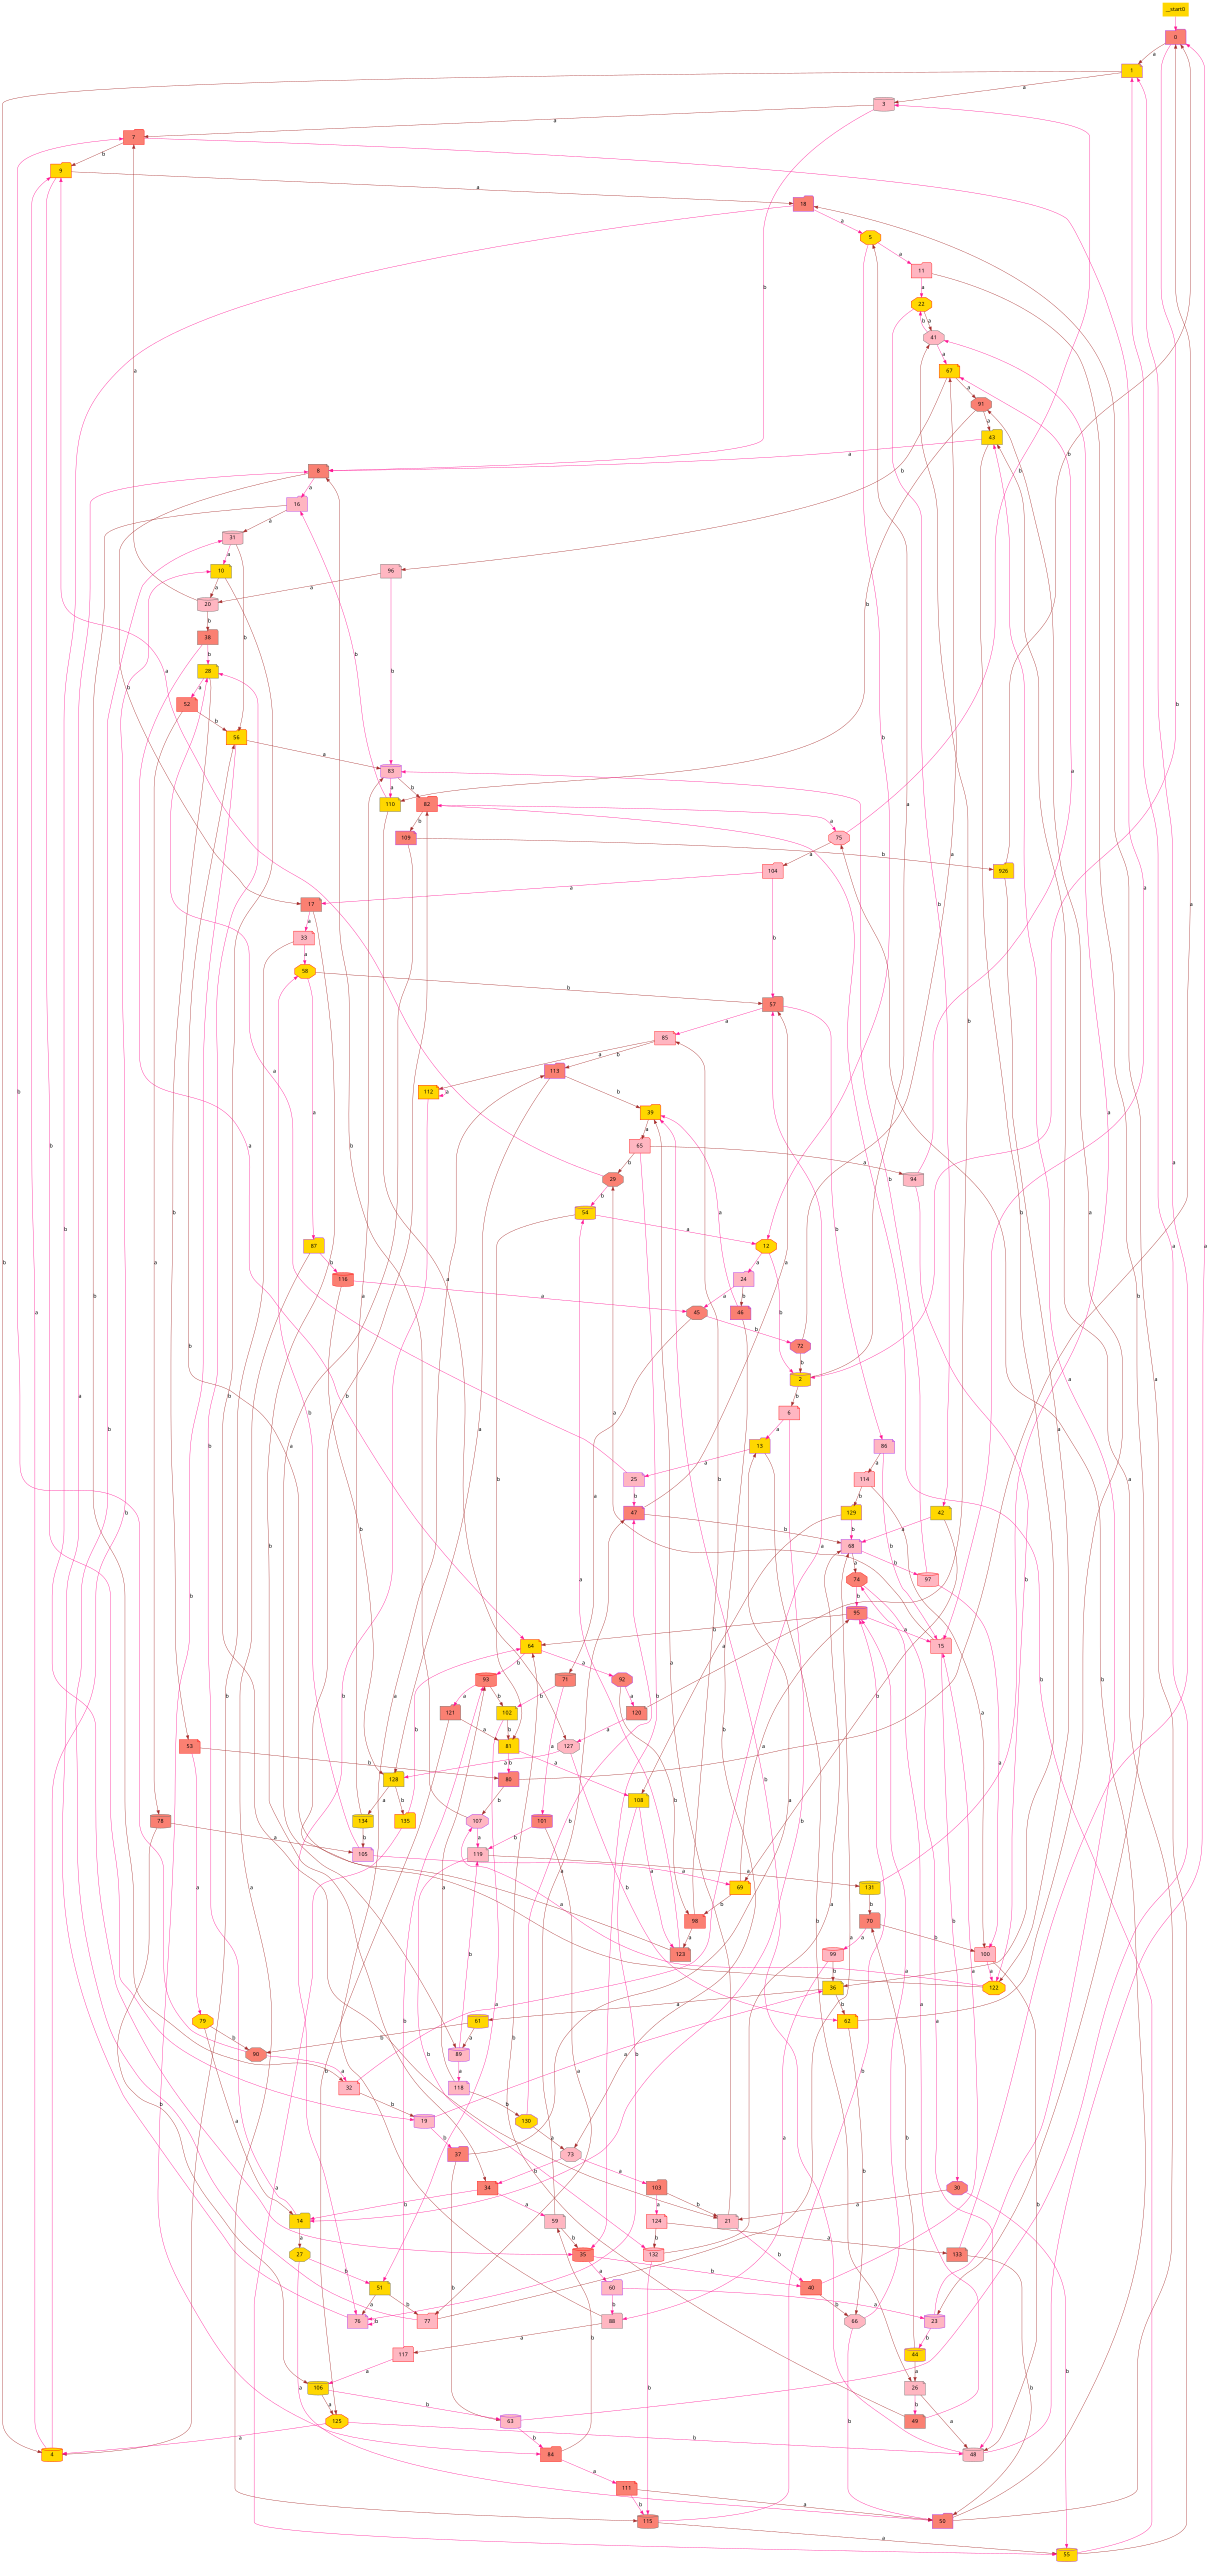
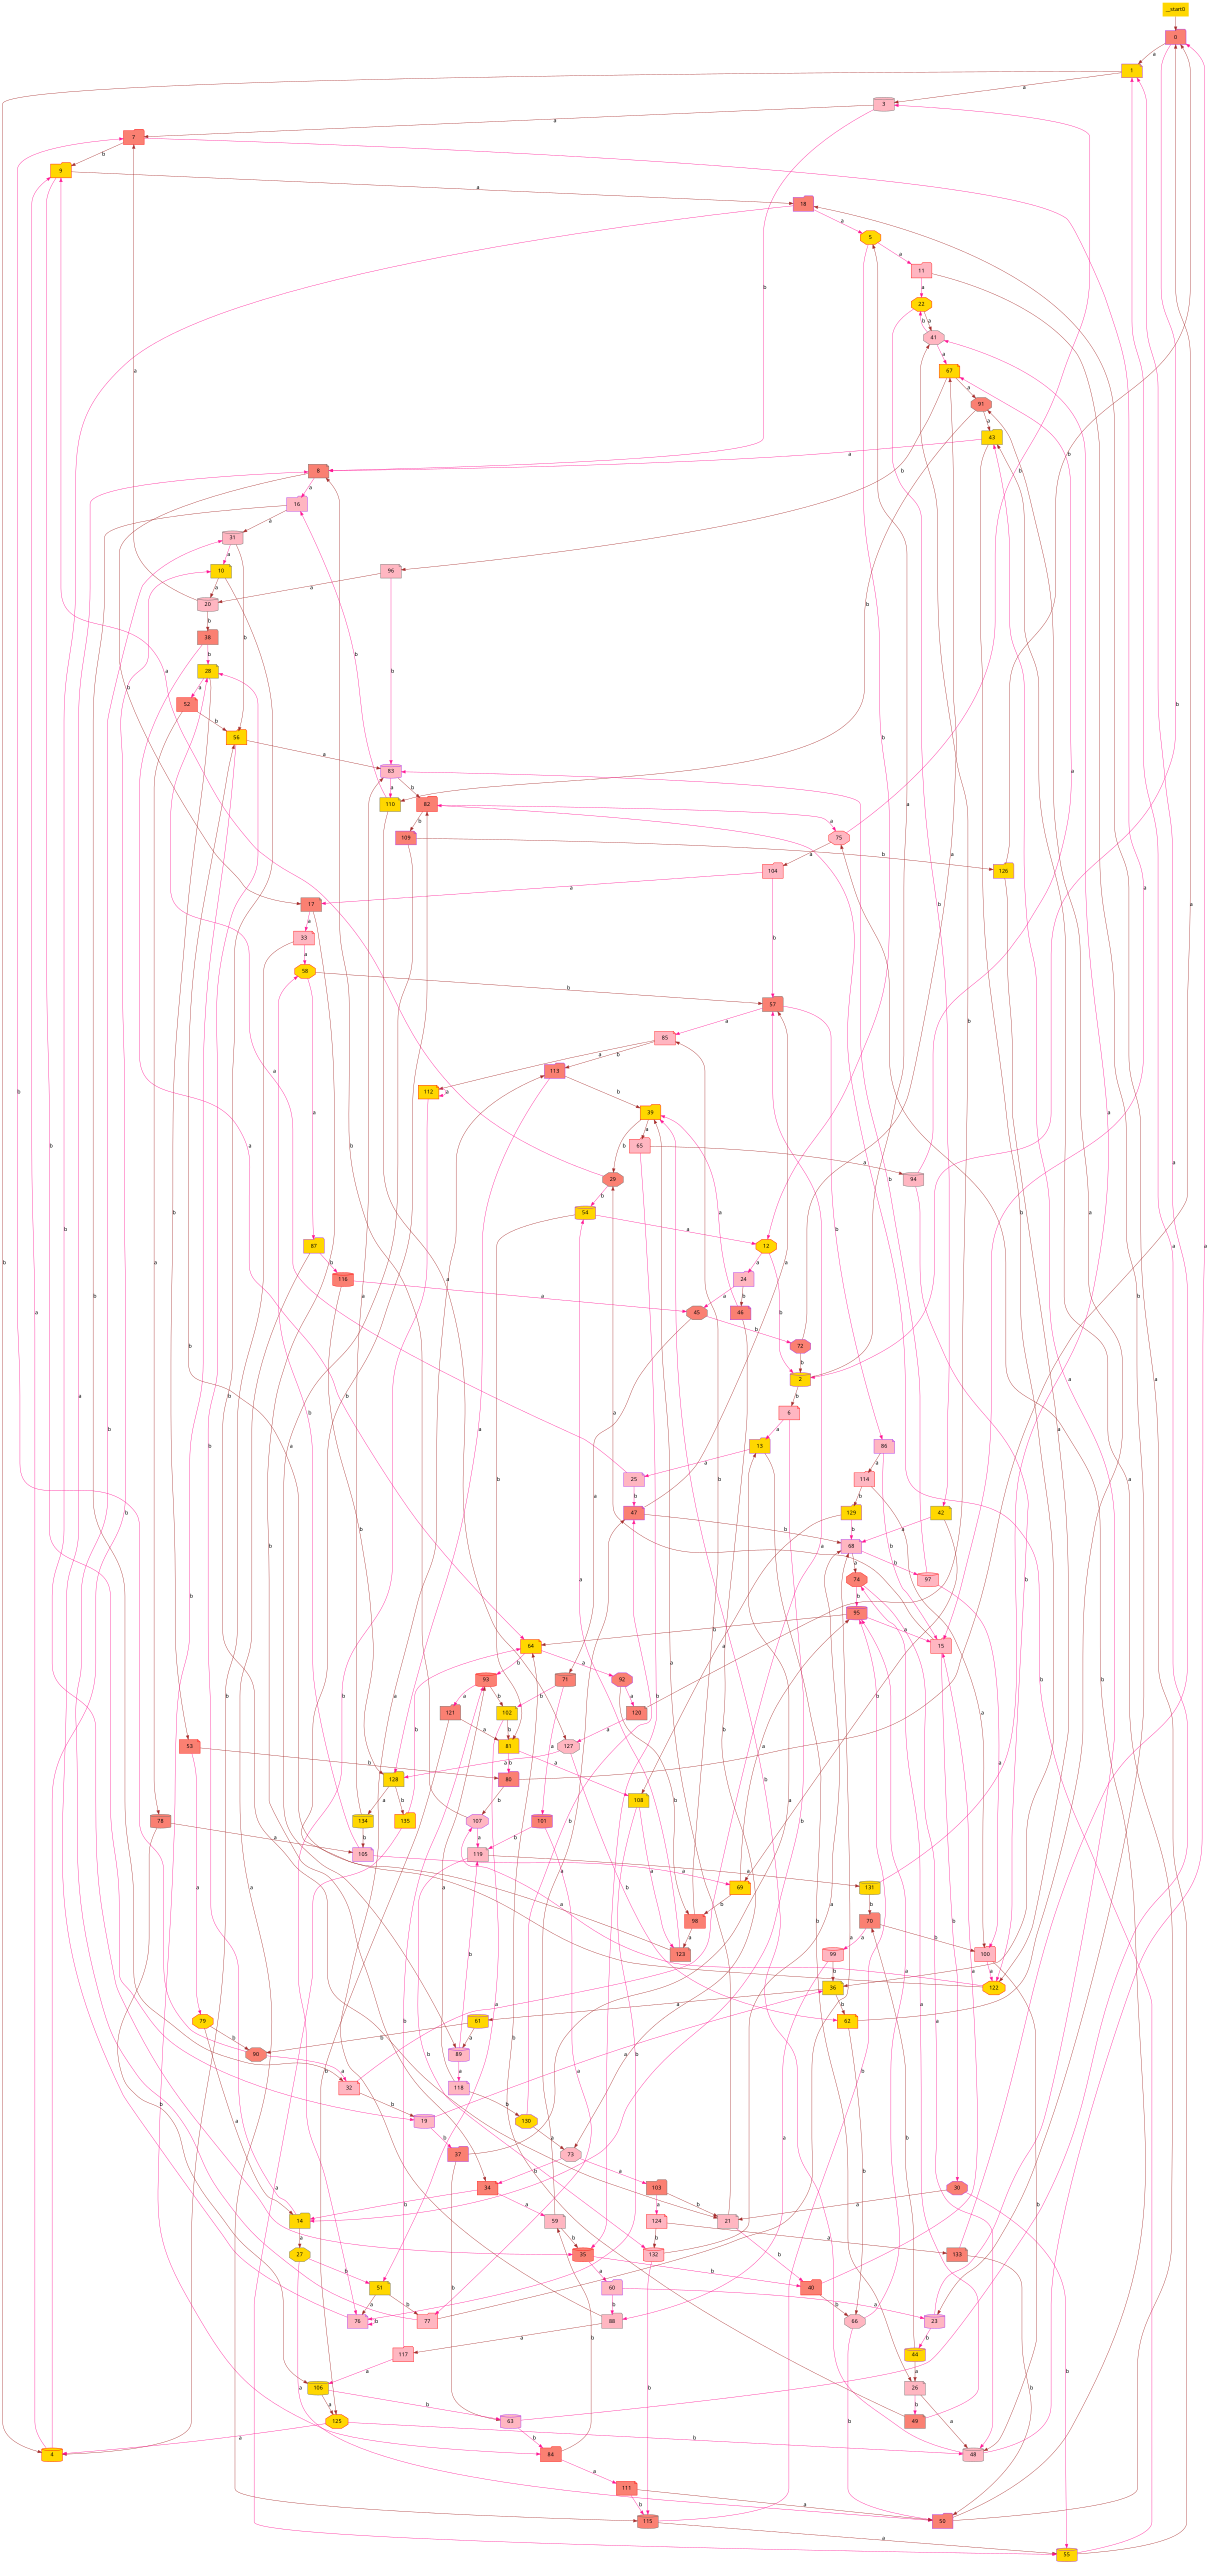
  digraph {
    fontname="Noto Sans"
    node [color=red fillcolor=lightpink fontname="Noto Sans" shape=note style=filled]
    edge [color=deeppink fontname="Noto Sans"]
    __start0 [fillcolor=gold shape=none]
    0 [color=purple fillcolor=salmon shape=folder]
    1 [color=purple fillcolor=gold]
    2 [color=purple fillcolor=gold shape=cylinder]
    3 [color=gray40 shape=cylinder]
    4 [fillcolor=gold shape=cylinder]
    5 [fillcolor=gold shape=octagon]
    6
    7 [fillcolor=salmon shape=folder]
    8 [color=gray40 fillcolor=salmon]
    9 [fillcolor=gold shape=folder]
    10 [color=gray40 fillcolor=gold]
    11 [shape=folder]
    12 [fillcolor=gold shape=octagon]
    13 [color=purple fillcolor=gold shape=folder]
    14 [color=gray40 fillcolor=gold shape=folder]
    15 [shape=folder]
    16 [color=purple shape=folder]
    17 [color=gray40 fillcolor=salmon]
    18 [color=purple fillcolor=salmon shape=folder]
    19 [color=purple shape=cylinder]
    20 [color=gray40 shape=cylinder]
    21 [color=gray40]
    22 [fillcolor=gold shape=octagon]
    23 [color=purple shape=cylinder]
    24 [color=purple shape=folder]
    25 [color=purple]
    26 [color=gray40]
    27 [color=gray40 fillcolor=gold shape=octagon]
    28 [color=gray40 fillcolor=gold]
    29 [color=gray40 fillcolor=salmon shape=octagon]
    30 [color=purple fillcolor=salmon shape=octagon]
    31 [color=gray40 shape=cylinder]
    32
    33
    34 [fillcolor=salmon]
    35 [fillcolor=salmon shape=cylinder]
    36 [color=gray40 fillcolor=gold]
    37 [color=purple fillcolor=salmon shape=folder]
    38 [color=gray40 fillcolor=salmon shape=folder]
    39 [fillcolor=gold shape=folder]
    40 [fillcolor=salmon shape=folder]
    41 [color=gray40 shape=octagon]
    42 [color=gray40 fillcolor=gold]
    43 [color=gray40 fillcolor=gold shape=folder]
    44 [color=purple fillcolor=gold shape=cylinder]
    45 [color=gray40 fillcolor=salmon shape=octagon]
    46 [color=purple fillcolor=salmon]
    47 [color=purple fillcolor=salmon]
    48 [color=gray40 shape=cylinder]
    49 [color=gray40 fillcolor=salmon]
    50 [color=purple fillcolor=salmon shape=folder]
    51 [color=gray40 fillcolor=gold]
    52 [fillcolor=salmon]
    53 [fillcolor=salmon]
    54 [color=purple fillcolor=gold shape=cylinder]
    55 [color=purple fillcolor=gold shape=cylinder]
    56 [fillcolor=gold shape=folder]
    57 [color=gray40 fillcolor=salmon shape=folder]
    58 [fillcolor=gold shape=octagon]
    59 [color=gray40]
    60 [color=purple shape=folder]
    61 [color=purple fillcolor=gold shape=cylinder]
    62 [fillcolor=gold]
    63 [color=purple shape=cylinder]
    64 [fillcolor=gold]
    65 [shape=folder]
    66 [color=gray40 shape=octagon]
    67 [fillcolor=gold]
    68 [color=purple]
    69 [fillcolor=gold]
    70 [color=gray40 fillcolor=salmon shape=folder]
    71 [color=gray40 fillcolor=salmon shape=cylinder]
    72 [color=purple fillcolor=salmon shape=octagon]
    73 [color=gray40 shape=octagon]
    74 [fillcolor=salmon shape=octagon]
    75 [shape=octagon]
    76 [color=purple]
    77 [shape=folder]
    78 [color=gray40 fillcolor=salmon shape=cylinder]
    79 [fillcolor=gold shape=octagon]
    80 [color=purple fillcolor=salmon shape=folder]
    81 [color=purple fillcolor=gold shape=folder]
    82 [fillcolor=salmon shape=folder]
    83 [color=purple shape=cylinder]
    84 [fillcolor=salmon shape=folder]
    85
    86 [color=purple]
    87 [color=purple fillcolor=gold shape=folder]
    88 [color=gray40 shape=folder]
    89 [color=purple shape=cylinder]
    90 [color=gray40 fillcolor=salmon shape=octagon]
    91 [color=gray40 fillcolor=salmon shape=octagon]
    92 [color=purple fillcolor=salmon shape=octagon]
    93 [fillcolor=salmon shape=cylinder]
    94 [color=gray40 shape=cylinder]
    95 [color=purple fillcolor=salmon shape=cylinder]
    96 [color=gray40]
    97 [shape=cylinder]
    98 [fillcolor=salmon]
    99 [shape=cylinder]
    100 [shape=folder]
    101 [color=purple fillcolor=salmon shape=cylinder]
    102 [color=gray40 fillcolor=gold]
    103 [color=gray40 fillcolor=salmon shape=folder]
    104 [shape=folder]
    105 [color=purple]
    106 [color=gray40 fillcolor=gold shape=cylinder]
    107 [color=purple shape=octagon]
    108 [color=gray40 fillcolor=gold]
    109 [color=purple fillcolor=salmon]
    110 [color=gray40 fillcolor=gold]
    111 [fillcolor=salmon]
    112 [fillcolor=gold]
    113 [color=purple fillcolor=salmon shape=folder]
    114 [shape=folder]
    115 [color=gray40 fillcolor=salmon shape=cylinder]
    116 [fillcolor=salmon shape=cylinder]
    117 [shape=folder]
    118 [color=purple]
    119 [color=gray40]
    120 [color=gray40 fillcolor=salmon]
    121 [color=gray40 fillcolor=salmon shape=folder]
    122 [fillcolor=gold shape=octagon]
    123 [color=gray40 fillcolor=salmon]
    124
    125 [fillcolor=gold shape=octagon]
-   126 [color=purple fillcolor=gold shape=folder label=926]
+   126 [color=purple fillcolor=gold shape=folder]
    127 [color=gray40 shape=octagon]
    128 [color=gray40 fillcolor=gold shape=folder]
    129 [color=purple fillcolor=gold shape=folder]
    130 [color=purple fillcolor=gold shape=octagon]
    131 [color=gray40 fillcolor=gold shape=cylinder]
    132 [shape=cylinder]
    133 [color=gray40 fillcolor=salmon]
    134 [color=gray40 fillcolor=gold shape=cylinder]
    135 [fillcolor=gold shape=folder]
-   __start0 -> 0
+   __start0 -> 0 [color=brown]
    0 -> 1 [color=brown label=a]
    0 -> 2 [label=b]
    1 -> 3 [color=brown label=a]
    1 -> 4 [color=brown label=b]
    2 -> 5 [color=brown label=a]
    2 -> 6 [color=brown label=b]
    3 -> 7 [color=brown label=a]
    3 -> 8 [label=b]
    4 -> 9 [label=a]
    4 -> 10 [label=b]
    5 -> 11 [label=a]
    5 -> 12 [label=b]
    6 -> 13 [label=a]
    6 -> 14 [label=b]
    7 -> 9 [color=brown label=b]
    7 -> 15 [label=a]
    8 -> 16 [label=a]
    8 -> 17 [color=brown label=b]
    9 -> 18 [color=brown label=a]
    9 -> 19 [label=b]
    10 -> 20 [color=brown label=a]
    10 -> 21 [color=brown label=b]
    11 -> 22 [label=a]
    11 -> 23 [color=brown label=b]
    12 -> 2 [label=b]
    12 -> 24 [label=a]
    13 -> 25 [label=a]
    13 -> 26 [color=brown label=b]
    14 -> 27 [color=brown label=a]
    14 -> 28 [label=b]
    15 -> 29 [color=brown label=a]
    15 -> 30 [label=b]
    16 -> 31 [color=brown label=a]
    16 -> 32 [color=brown label=b]
    17 -> 33 [label=a]
    17 -> 34 [color=brown label=b]
    18 -> 5 [label=a]
    18 -> 35 [label=b]
    19 -> 36 [label=a]
    19 -> 37 [label=b]
    20 -> 7 [color=brown label=a]
    20 -> 38 [color=brown label=b]
    21 -> 39 [color=brown label=a]
    21 -> 40 [label=b]
    22 -> 41 [color=brown label=a]
    22 -> 42 [label=b]
    23 -> 43 [label=a]
    23 -> 44 [label=b]
    24 -> 45 [label=a]
    24 -> 46 [color=brown label=b]
    25 -> 28 [label=a]
    25 -> 47 [label=b]
    26 -> 48 [color=brown label=a]
    26 -> 49 [label=b]
    27 -> 50 [label=a]
    27 -> 51 [label=b]
    28 -> 52 [label=a]
    28 -> 53 [color=brown label=b]
    29 -> 9 [label=a]
    29 -> 54 [label=b]
    30 -> 21 [color=brown label=a]
    30 -> 55 [label=b]
    31 -> 10 [label=a]
    31 -> 56 [color=brown label=b]
    32 -> 19 [color=brown label=b]
    32 -> 57 [label=a]
    33 -> 4 [color=brown label=b]
    33 -> 58 [label=a]
    34 -> 14 [label=b]
    34 -> 59 [label=a]
    35 -> 40 [label=b]
    35 -> 60 [label=a]
    36 -> 61 [color=brown label=a]
    36 -> 62 [color=brown label=b]
    37 -> 13 [color=brown label=a]
    37 -> 63 [color=brown label=b]
    38 -> 28 [label=b]
    38 -> 64 [label=a]
-   65 -> 29 [color=brown label=b]
+   39 -> 29 [color=brown label=b]
    39 -> 65 [color=brown label=a]
    40 -> 15 [label=a]
    40 -> 66 [color=brown label=b]
    41 -> 22 [label=b]
    41 -> 67 [label=a]
    42 -> 68 [label=a]
    42 -> 69 [color=brown label=b]
    43 -> 8 [label=a]
    43 -> 36 [color=brown label=b]
    44 -> 26 [color=brown label=a]
    44 -> 70 [color=brown label=b]
    45 -> 71 [color=brown label=a]
    45 -> 72 [label=b]
    46 -> 39 [label=a]
    46 -> 73 [color=brown label=b]
    47 -> 57 [color=brown label=a]
    47 -> 68 [color=brown label=b]
    48 -> 0 [label=a]
    48 -> 39 [label=b]
    49 -> 64 [color=brown label=b]
    49 -> 74 [label=a]
    50 -> 43 [color=brown label=a]
    50 -> 75 [color=brown label=b]
    51 -> 76 [color=brown label=a]
    51 -> 77 [color=brown label=b]
    52 -> 56 [color=brown label=b]
    52 -> 78 [color=brown label=a]
    53 -> 79 [label=a]
    53 -> 80 [color=brown label=b]
    54 -> 12 [label=a]
    54 -> 81 [color=brown label=b]
    55 -> 18 [color=brown label=a]
    55 -> 82 [label=b]
    56 -> 83 [color=brown label=a]
    56 -> 84 [label=b]
    57 -> 85 [label=a]
    57 -> 86 [label=b]
    58 -> 57 [color=brown label=b]
    58 -> 87 [label=a]
    59 -> 35 [color=brown label=b]
    59 -> 47 [color=brown label=a]
    60 -> 23 [label=a]
    60 -> 88 [label=b]
    61 -> 89 [color=brown label=a]
    61 -> 90 [color=brown label=b]
    62 -> 66 [color=brown label=b]
    62 -> 91 [color=brown label=a]
    63 -> 1 [label=a]
    63 -> 84 [label=b]
    64 -> 92 [label=a]
    64 -> 93 [label=b]
    65 -> 35 [label=b]
    65 -> 94 [color=brown label=a]
    66 -> 50 [label=b]
    66 -> 95 [label=a]
    67 -> 91 [color=brown label=a]
    67 -> 96 [color=brown label=b]
    68 -> 74 [color=brown label=a]
    68 -> 97 [label=b]
    69 -> 95 [color=brown label=a]
    69 -> 98 [color=brown label=b]
    70 -> 99 [label=a]
    70 -> 100 [color=brown label=b]
    71 -> 101 [label=a]
    71 -> 102 [label=b]
    72 -> 2 [color=brown label=b]
    72 -> 67 [color=brown label=a]
    73 -> 34 [label=b]
    73 -> 103 [label=a]
    74 -> 48 [label=a]
    74 -> 95 [label=b]
    75 -> 3 [label=b]
    75 -> 104 [color=brown label=a]
    76 -> 8 [label=a]
    76 -> 76 [label=b]
    77 -> 31 [label=b]
    77 -> 68 [color=brown label=a]
    78 -> 105 [color=brown label=a]
    78 -> 106 [color=brown label=b]
    79 -> 14 [color=brown label=a]
    79 -> 90 [color=brown label=b]
    80 -> 0 [color=brown label=a]
    80 -> 107 [color=brown label=b]
    81 -> 80 [label=b]
    81 -> 108 [label=a]
    82 -> 75 [label=a]
    82 -> 109 [color=brown label=b]
    83 -> 82 [color=brown label=b]
    83 -> 110 [label=a]
    84 -> 59 [color=brown label=b]
    84 -> 111 [label=a]
    85 -> 112 [color=brown label=a]
    85 -> 113 [color=brown label=b]
    86 -> 15 [label=b]
    86 -> 114 [color=brown label=a]
    87 -> 115 [color=brown label=a]
    87 -> 116 [label=b]
    88 -> 113 [color=brown label=a]
    88 -> 117 [color=brown label=a]
    89 -> 118 [label=a]
    89 -> 119 [label=b]
    90 -> 7 [label=b]
    90 -> 32 [label=a]
    91 -> 43 [color=brown label=a]
    91 -> 110 [color=brown label=b]
    92 -> 98 [color=brown label=b]
    92 -> 120 [label=a]
    93 -> 102 [color=brown label=b]
    93 -> 121 [label=a]
    94 -> 67 [label=a]
    94 -> 122 [label=b]
    95 -> 15 [label=a]
    95 -> 64 [color=brown label=b]
    96 -> 20 [color=brown label=a]
    96 -> 83 [label=b]
    97 -> 83 [label=b]
    97 -> 100 [label=a]
    98 -> 85 [color=brown label=b]
    98 -> 123 [color=brown label=a]
    99 -> 36 [color=brown label=b]
    99 -> 88 [label=a]
    100 -> 48 [color=brown label=b]
    100 -> 122 [label=a]
-   101 -> 77 [color=brown label=a]
+   101 -> 77 [label=a]
    101 -> 119 [label=b]
    102 -> 51 [label=a]
    102 -> 81 [color=brown label=b]
    103 -> 21 [color=brown label=b]
    103 -> 124 [label=a]
    104 -> 17 [label=a]
    104 -> 57 [label=b]
    105 -> 58 [label=b]
    105 -> 69 [label=a]
    106 -> 63 [label=b]
    106 -> 125 [color=brown label=a]
    107 -> 8 [color=brown label=b]
    107 -> 119 [label=a]
    108 -> 76 [label=b]
    108 -> 123 [label=a]
    109 -> 89 [color=brown label=a]
    109 -> 126 [color=brown label=b]
    110 -> 16 [label=b]
    110 -> 127 [color=brown label=a]
    111 -> 50 [color=brown label=a]
    111 -> 115 [label=b]
    112 -> 76 [label=b]
    112 -> 112 [label=a]
    113 -> 39 [color=brown label=b]
-   113 -> 128 [color=brown label=a]
+   113 -> 128 [label=a]
    114 -> 100 [color=brown label=a]
    114 -> 129 [color=brown label=b]
    115 -> 55 [color=brown label=a]
    115 -> 95 [label=b]
    116 -> 45 [label=a]
    116 -> 128 [color=brown label=b]
    117 -> 93 [label=b]
    117 -> 106 [label=a]
    118 -> 93 [color=brown label=a]
    118 -> 130 [color=brown label=b]
    119 -> 131 [color=brown label=a]
    119 -> 132 [label=b]
    120 -> 41 [color=brown label=b]
    120 -> 127 [label=a]
    121 -> 81 [color=brown label=a]
    121 -> 125 [color=brown label=b]
    122 -> 82 [color=brown label=b]
    122 -> 107 [label=a]
    123 -> 54 [label=a]
    123 -> 56 [color=brown label=b]
    124 -> 132 [color=brown label=b]
    124 -> 133 [color=brown label=a]
    125 -> 4 [label=a]
    125 -> 48 [label=b]
    126 -> 0 [color=brown label=b]
    126 -> 122 [color=brown label=a]
    127 -> 62 [label=b]
    127 -> 128 [label=a]
    128 -> 134 [color=brown label=a]
    128 -> 135 [color=brown label=b]
    129 -> 68 [label=b]
    129 -> 108 [color=brown label=a]
    130 -> 47 [label=b]
    130 -> 73 [color=brown label=a]
    131 -> 41 [label=a]
    131 -> 70 [color=brown label=b]
    132 -> 68 [color=brown label=a]
    132 -> 115 [label=b]
    133 -> 1 [label=a]
    133 -> 50 [color=brown label=b]
    134 -> 83 [color=brown label=a]
    134 -> 105 [color=brown label=b]
    135 -> 55 [label=a]
    135 -> 64 [label=b]
  }
